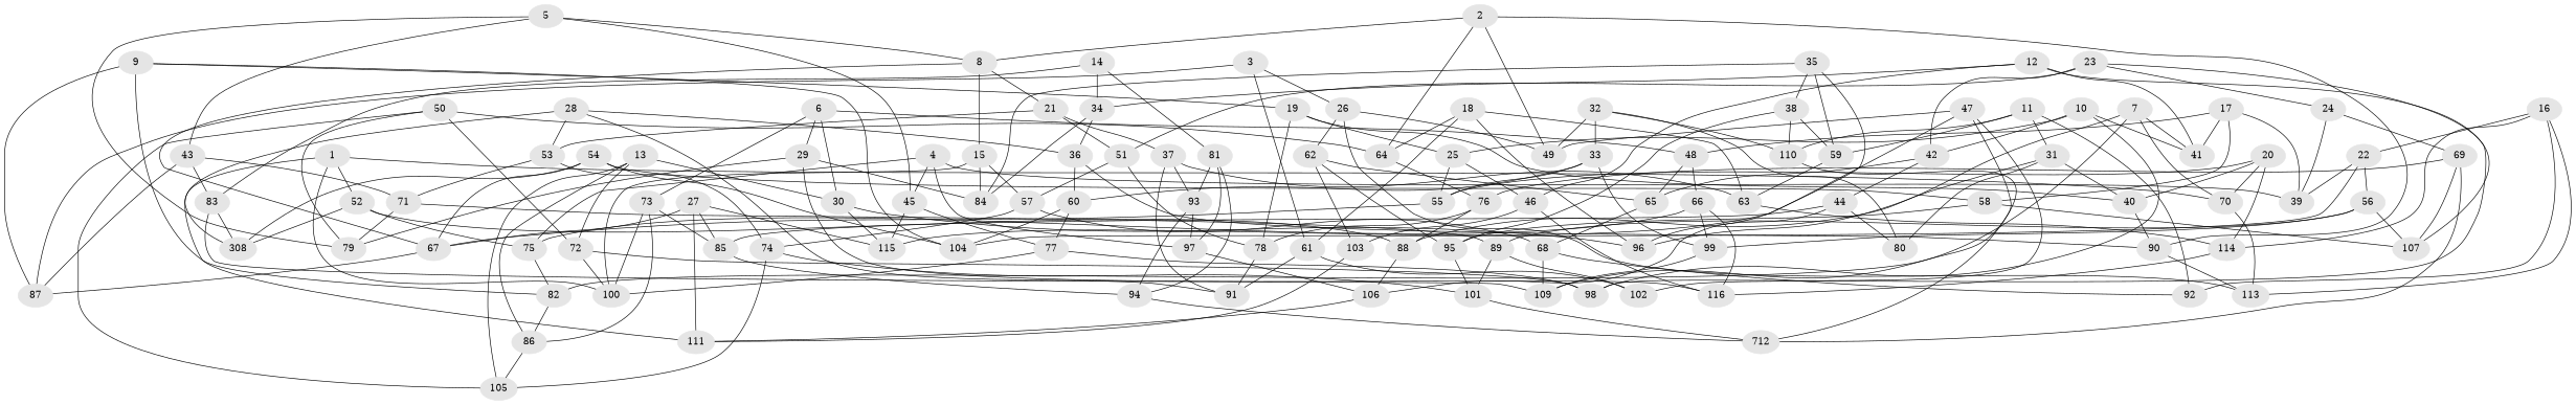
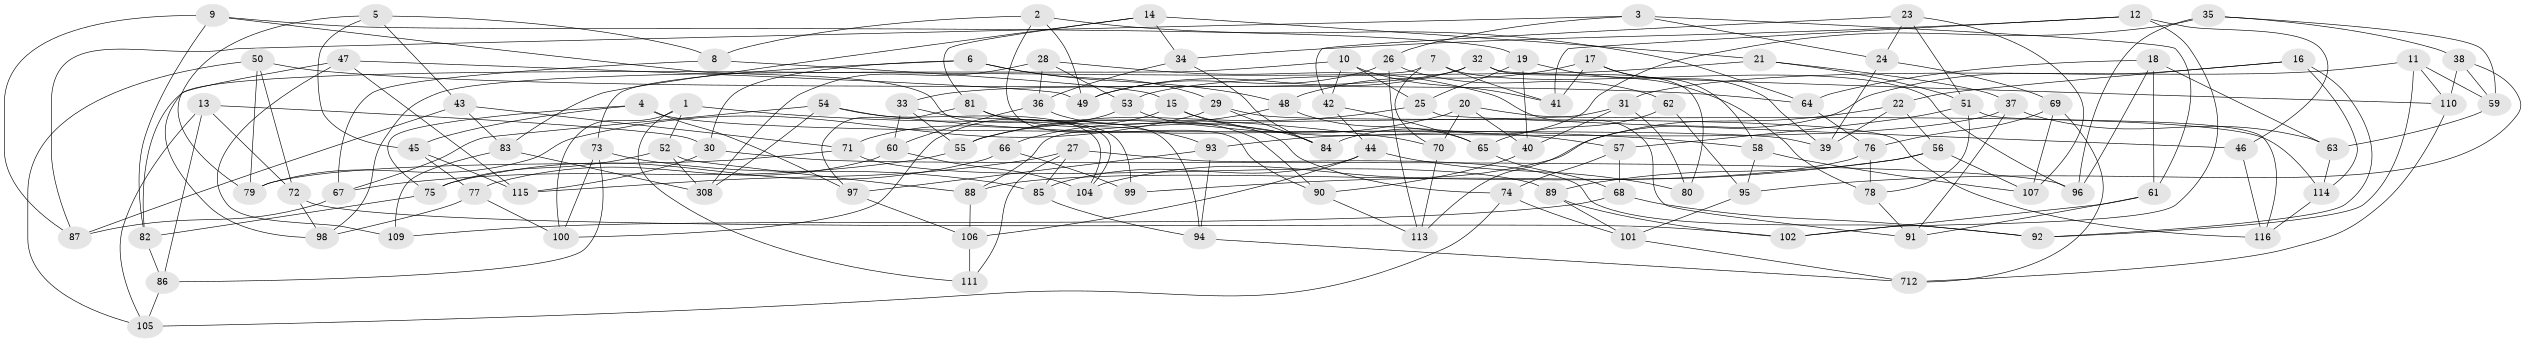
  graph {
    node [color=gray90 style=filled]
    1
    52
    70
    100
    111
    75
    n7 [label=308]
    88
    113
    2
    8
    49
    64
    90
    15
    67
    76
    3
    24
    26
    61
    87
    39
    69
    62
    102
    91
    4
    45
    97
    115
    77
    82
    106
    5
    43
    79
    83
    71
    6
    29
    30
    48
    73
    84
    116
    96
    65
    66
    86
    85
    7
    41
    57
    9
    19
    104
    25
    40
    78
    10
    42
    98
    46
    55
    44
    11
    31
    59
    92
    110
    80
    63
    n74 [label=712]
    12
    34
    36
-   103
    13
    72
    105
    14
    21
    81
    37
    51
    53
    93
    94
    109
    74
    68
    16
    22
    114
    56
    17
    58
    107
    95
    18
    20
    99
    89
    23
    27
    28
    60
    32
    33
    35
    38
    101
    47
    50
    54
    1 -- 52
    1 -- 70
    1 -- 100
    1 -- 111
    52 -- 75
    52 -- n7
    52 -- 88
    70 -- 113
    75 -- 82
    88 -- 106
    2 -- 8
    2 -- 49
    2 -- 64
    2 -- 90
    8 -- 15
    8 -- 67
    64 -- 76
    90 -- 113
    15 -- 100
    15 -- 84
    15 -- 57
    67 -- 87
    76 -- 88
    76 -- 78
+   3 -- 24
    3 -- 26
    3 -- 61
    3 -- 87
    24 -- 39
    24 -- 69
    26 -- 113
    26 -- 49
    26 -- 62
    61 -- 102
    61 -- 91
    69 -- 76
    69 -- n74
    69 -- 107
    62 -- 65
-   62 -- 103
    62 -- 95
    4 -- 75
    4 -- 39
    4 -- 45
    4 -- 97
    45 -- 115
    45 -- 77
    97 -- 106
    77 -- 100
    77 -- 98
    82 -- 86
    106 -- 111
    5 -- 8
    5 -- 45
    5 -- 43
    5 -- 79
    43 -- 87
    43 -- 83
    43 -- 71
    83 -- n7
    83 -- 109
    71 -- 79
    71 -- 89
    6 -- 29
    6 -- 30
    6 -- 48
    6 -- 73
    29 -- 79
    29 -- 84
    29 -- 116
    30 -- 115
    30 -- 96
    48 -- 65
    48 -- 66
    73 -- 100
    73 -- 86
    73 -- 85
    65 -- 68
    66 -- 75
-   66 -- 116
+   51 -- 116
    66 -- 99
    86 -- 105
    85 -- 94
    7 -- 70
    7 -- 82
    7 -- 96
    7 -- 41
    57 -- 74
    57 -- 68
    9 -- 87
    9 -- 82
    9 -- 19
    9 -- 104
    19 -- 25
    19 -- 40
    19 -- 78
    25 -- 46
    25 -- 55
    40 -- 90
    78 -- 91
    10 -- 41
    10 -- 25
    10 -- 42
    10 -- 98
    42 -- 65
    42 -- 44
    46 -- 116
-   46 -- 103
    55 -- 67
    44 -- 106
    44 -- 85
    44 -- 80
    11 -- 31
    11 -- 59
    11 -- 92
    11 -- 110
    31 -- 88
    31 -- 40
    31 -- 80
    59 -- 63
    110 -- n74
    63 -- 114
    12 -- 102
    12 -- 41
    12 -- 46
    12 -- 34
    34 -- 84
    34 -- 36
    36 -- 90
    36 -- 60
-   103 -- 111
    13 -- 30
    13 -- 86
    13 -- 72
    13 -- 105
-   72 -- 100
+   72 -- 102
    72 -- 98
    14 -- 83
    14 -- 34
-   8 -- 21
+   14 -- 21
    14 -- 81
    21 -- 37
    21 -- 51
    21 -- 53
    81 -- 97
    81 -- 93
    81 -- 94
    37 -- 91
    37 -- 63
    37 -- 93
    51 -- 57
    51 -- 78
    53 -- 71
    53 -- 74
    93 -- 97
    93 -- 94
    94 -- n74
    74 -- 105
    74 -- 101
    68 -- 92
    68 -- 109
    16 -- 113
    16 -- 92
    16 -- 22
    16 -- 114
    22 -- 39
    22 -- 104
    22 -- 56
    114 -- 116
    56 -- 107
    56 -- 99
    56 -- 89
    17 -- 39
    17 -- 48
    17 -- 41
    17 -- 58
    58 -- 107
    58 -- 95
    95 -- 101
    18 -- 64
    18 -- 61
    18 -- 96
    18 -- 63
    20 -- 70
    20 -- 40
    20 -- 55
    20 -- 114
-   99 -- 109
    89 -- 102
    89 -- 101
    23 -- 24
    23 -- 42
    23 -- 51
    23 -- 107
    27 -- 111
    27 -- 115
    27 -- 85
-   27 -- 67
+   27 -- 92
    28 -- n7
    28 -- 91
    28 -- 36
    28 -- 53
    60 -- 77
    60 -- 104
    32 -- 49
    32 -- 110
    32 -- 80
    32 -- 33
    33 -- 55
    33 -- 99
    33 -- 60
    35 -- 84
    35 -- 96
    35 -- 59
    35 -- 38
    38 -- 59
    38 -- 110
    38 -- 95
    101 -- n74
    47 -- 49
    47 -- 115
    47 -- 98
    47 -- 109
    50 -- 64
    50 -- 79
    50 -- 72
    50 -- 105
    54 -- n7
    54 -- 67
    54 -- 104
    54 -- 58
  }
